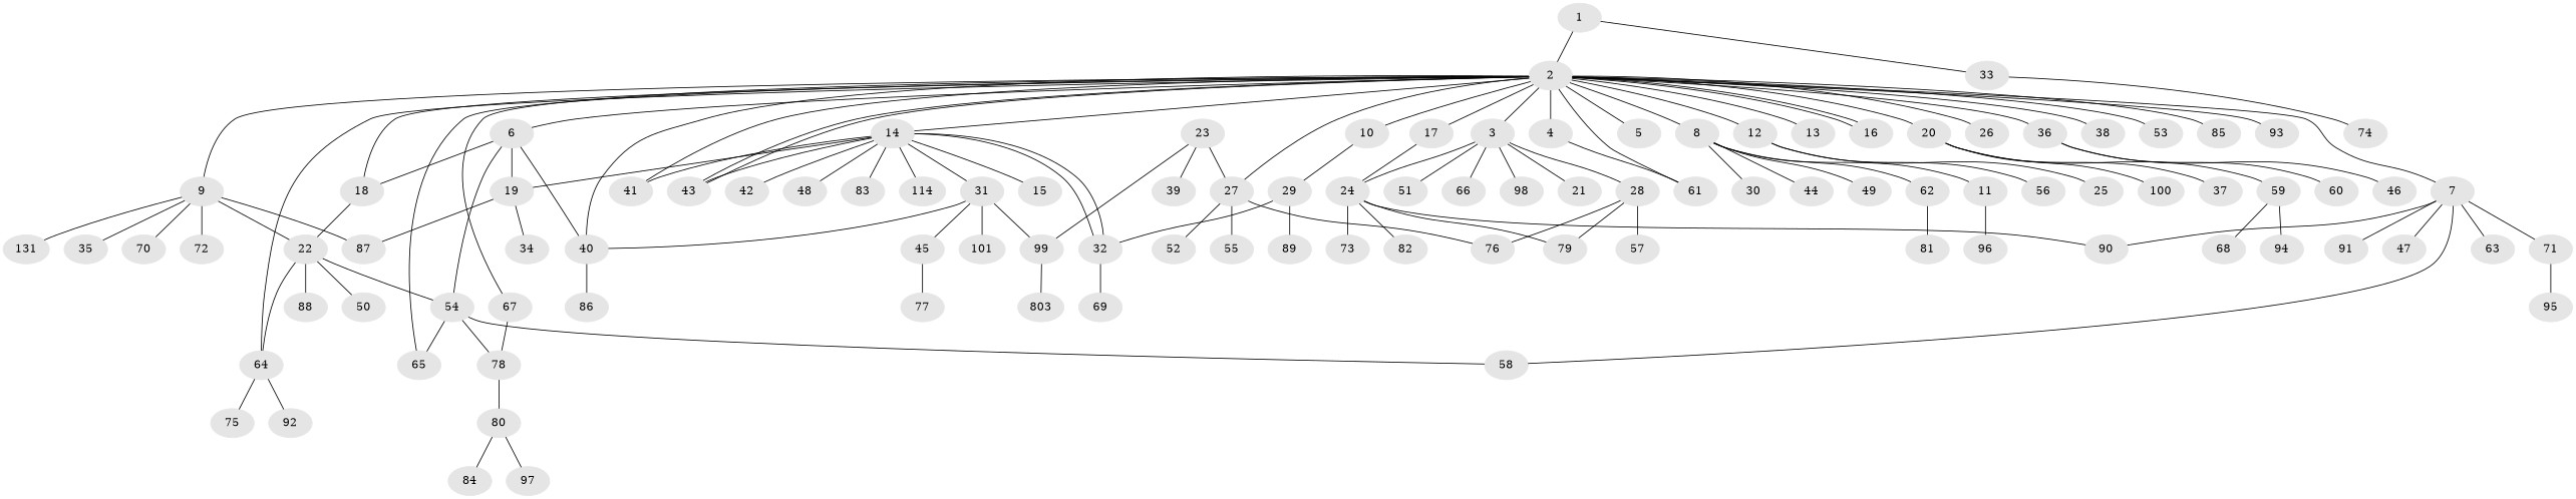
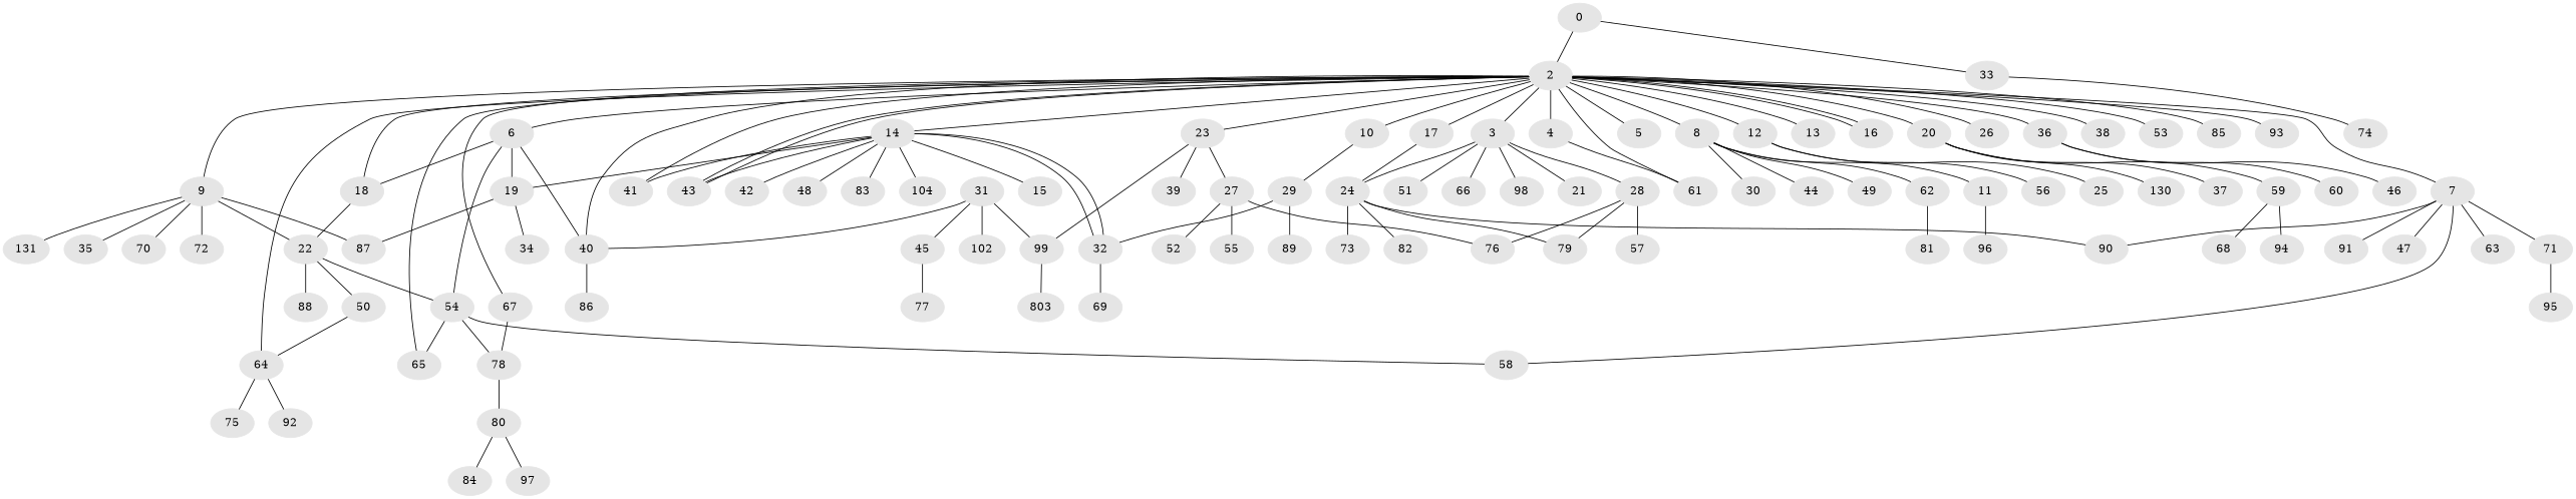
  graph {
    node [color=gray90 style=filled]
-   1
+   1 [label=0]
    2
    33
    3
    4
    5
    6
    7
    8
    9
    10
    12
    13
    14
    16
    17
    18
    20
    23
    26
    36
    38
    40
    41
    43
    53
    61
    64
    65
    67
    85
    93
    74
    21
    24
    28
    51
    66
    98
    19
    54
    47
    58
    63
    71
    90
    91
    11
    30
    44
    49
    62
    22
    35
    70
    72
    87
    n58 [label=131]
    29
    25
    56
    15
    31
    32
    42
    48
    83
-   104 [label=114]
+   104
    37
    59
-   100
+   100 [label=130]
    27
    39
    99
    46
    60
    86
    75
    92
    78
    73
    79
    82
    76
    57
    34
    95
    96
    81
    50
    88
    89
    45
-   102 [label=101]
+   102
    69
    94
    68
    52
    55
    n100 [label=803]
    77
    80
    84
    97
    1 -- 2
    1 -- 33
    2 -- 3
    2 -- 4
    2 -- 5
    2 -- 6
    2 -- 7
    2 -- 8
    2 -- 9
    2 -- 10
    2 -- 12
    2 -- 13
    2 -- 14
    2 -- 16
    2 -- 16
    2 -- 17
    2 -- 18
    2 -- 20
-   2 -- 27
+   2 -- 23
    2 -- 26
    2 -- 36
    2 -- 38
    2 -- 40
    2 -- 41
    2 -- 43
    2 -- 43
    2 -- 53
    2 -- 61
    2 -- 64
    2 -- 65
    2 -- 67
    2 -- 85
    2 -- 93
    33 -- 74
    3 -- 21
    3 -- 24
    3 -- 28
    3 -- 51
    3 -- 66
    3 -- 98
    4 -- 61
    6 -- 18
    6 -- 40
    6 -- 19
    6 -- 54
    7 -- 47
    7 -- 58
    7 -- 63
    7 -- 71
    7 -- 90
    7 -- 91
    8 -- 11
    8 -- 30
    8 -- 44
    8 -- 49
    8 -- 62
    9 -- 22
    9 -- 35
    9 -- 70
    9 -- 72
    9 -- 87
    9 -- n58
    10 -- 29
    12 -- 25
    12 -- 56
    14 -- 41
    14 -- 43
    14 -- 19
    14 -- 15
-   14 -- 31
    14 -- 32
    14 -- 32
    14 -- 42
    14 -- 48
    14 -- 83
    14 -- 104
    17 -- 24
    18 -- 22
    20 -- 37
    20 -- 59
    20 -- 100
    23 -- 27
    23 -- 39
    23 -- 99
    36 -- 46
    36 -- 60
    40 -- 86
    64 -- 75
    64 -- 92
    67 -- 78
    24 -- 90
    24 -- 73
    24 -- 79
    24 -- 82
    28 -- 79
    28 -- 76
    28 -- 57
    19 -- 87
    19 -- 34
    54 -- 65
    54 -- 58
    54 -- 78
    71 -- 95
    11 -- 96
    62 -- 81
-   22 -- 64
+   50 -- 64
    22 -- 54
    22 -- 50
    22 -- 88
    29 -- 32
    29 -- 89
    31 -- 40
    31 -- 99
    31 -- 45
    31 -- 102
    32 -- 69
    59 -- 94
    59 -- 68
    27 -- 76
    27 -- 52
    27 -- 55
    99 -- n100
    78 -- 80
    45 -- 77
    80 -- 84
    80 -- 97
  }
